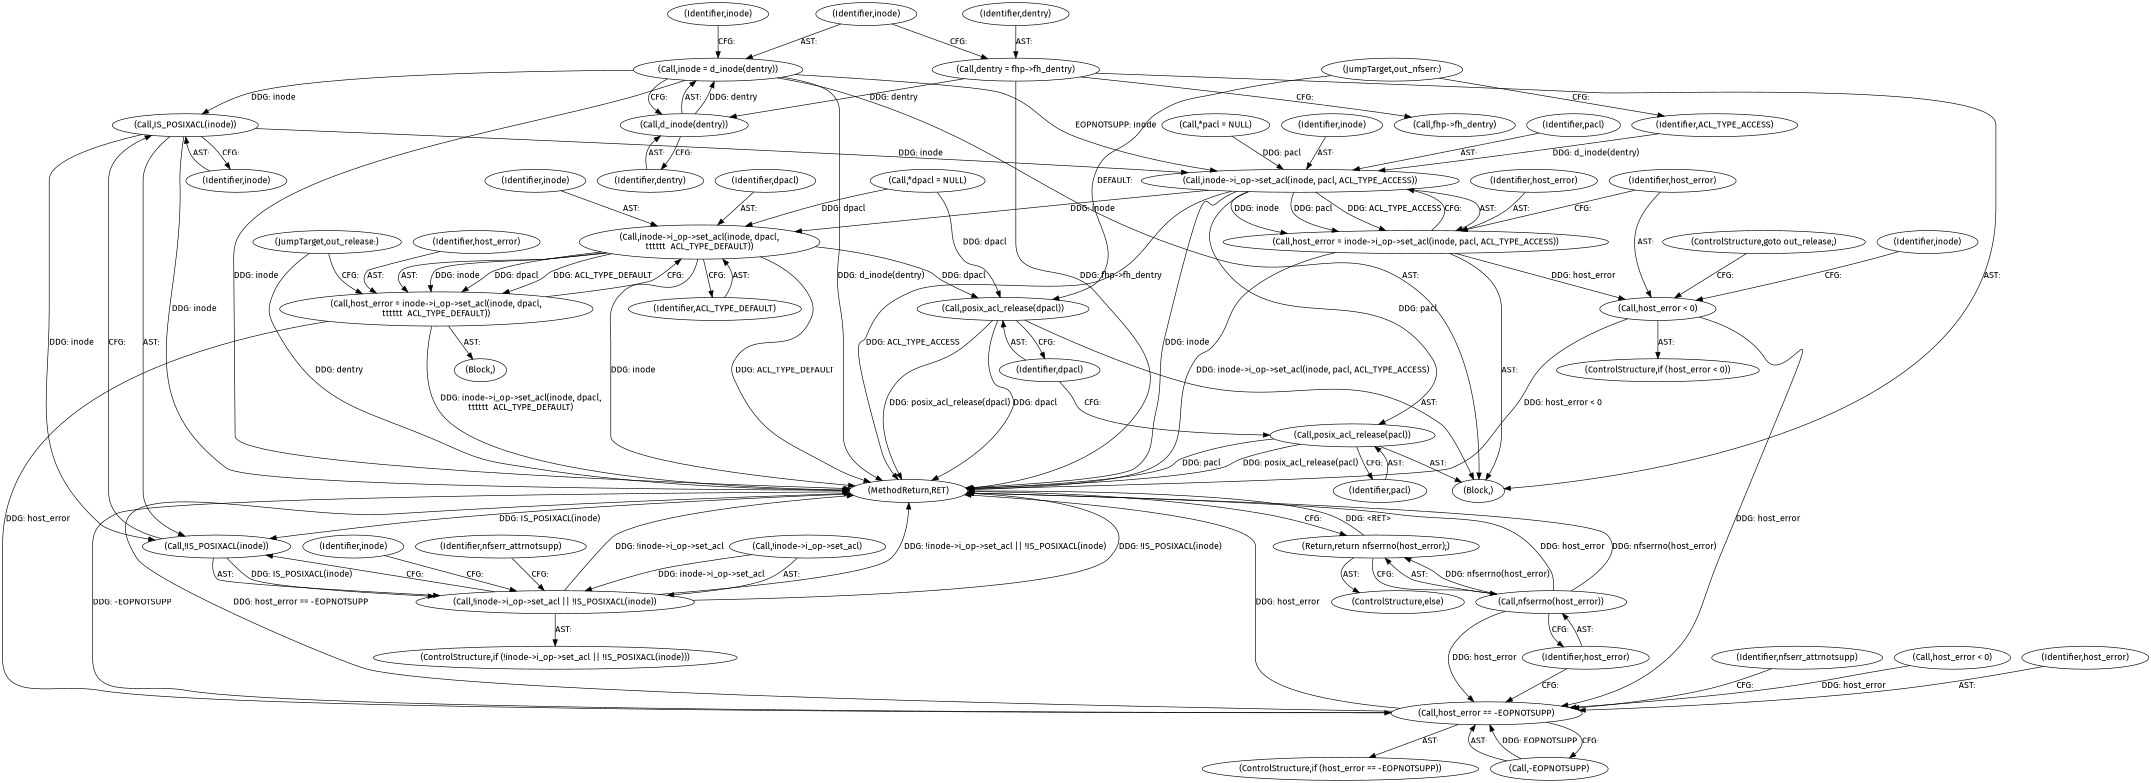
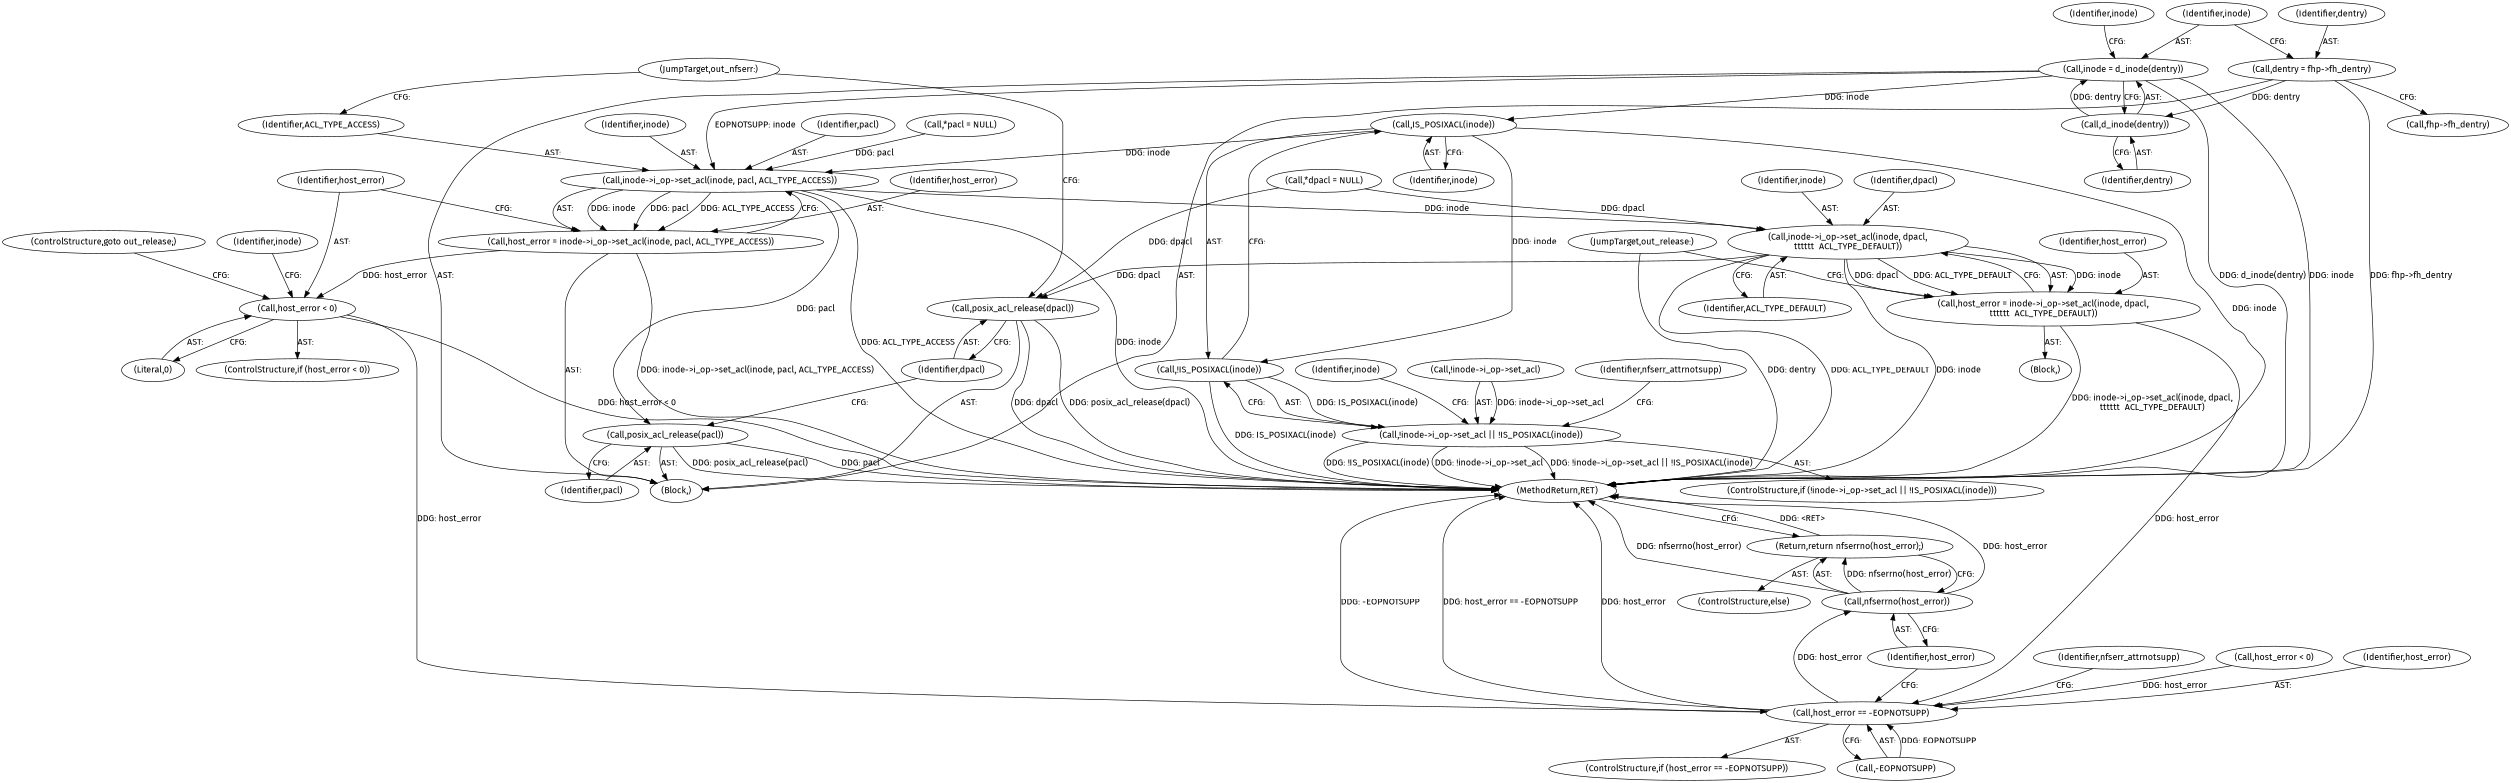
  digraph {
    fontname="Fira Sans"
    node [fontname="Fira Sans"]
    edge [fontname="Fira Sans"]
    n1 [label="(Call,inode = d_inode(dentry))"]
    n2 [label="(Call,d_inode(dentry))"]
    n3 [label="(Call,IS_POSIXACL(inode))"]
    n4 [label="(Call,inode->i_op->set_acl(inode, pacl, ACL_TYPE_ACCESS))"]
    n5 [label="(MethodReturn,RET)"]
    n6 [label="(Block,)"]
    n7 [label="(Identifier,dentry)"]
    n8 [label="(Call,!IS_POSIXACL(inode))"]
    n9 [label="(Identifier,inode)"]
    n10 [label="(Call,host_error = inode->i_op->set_acl(inode, pacl, ACL_TYPE_ACCESS))"]
    n11 [label="(Call,inode->i_op->set_acl(inode, dpacl,\n\t\t\t\t\t\t  ACL_TYPE_DEFAULT))"]
    n12 [label="(Call,posix_acl_release(pacl))"]
    n13 [label="(Return,return nfserrno(host_error);)"]
    n14 [label="(Call,dentry = fhp->fh_dentry)"]
    n15 [label="(Call,fhp->fh_dentry)"]
    n16 [label="(Call,!inode->i_op->set_acl || !IS_POSIXACL(inode))"]
    n17 [label="(ControlStructure,if (!inode->i_op->set_acl || !IS_POSIXACL(inode)))"]
    n18 [label="(Call,!inode->i_op->set_acl)"]
    n19 [label="(Call,host_error < 0)"]
    n20 [label="(Call,host_error = inode->i_op->set_acl(inode, dpacl,\n\t\t\t\t\t\t  ACL_TYPE_DEFAULT))"]
    n21 [label="(Call,posix_acl_release(dpacl))"]
    n22 [label="(Identifier,ACL_TYPE_DEFAULT)"]
    n23 [label="(Identifier,pacl)"]
    n24 [label="(Identifier,ACL_TYPE_ACCESS)"]
    n25 [label="(Call,host_error == -EOPNOTSUPP)"]
+   n26 [label="(Literal,0)"]
    n27 [label="(ControlStructure,if (host_error < 0))"]
    n28 [label="(Call,nfserrno(host_error))"]
    n29 [label="(ControlStructure,if (host_error == -EOPNOTSUPP))"]
    n30 [label="(Call,-EOPNOTSUPP)"]
    n31 [label="(Identifier,host_error)"]
    n32 [label="(ControlStructure,else)"]
    n33 [label="(Block,)"]
    n34 [label="(Identifier,dpacl)"]
    n35 [label="(Call,*pacl = NULL)"]
    n36 [label="(Identifier,nfserr_attrnotsupp)"]
    n37 [label="(Identifier,inode)"]
    n38 [label="(Call,*dpacl = NULL)"]
    n39 [label="(ControlStructure,goto out_release;)"]
    n40 [label="(Call,host_error < 0)"]
    n41 [label="(JumpTarget,out_nfserr:)"]
    n42 [label="(Identifier,dpacl)"]
    n43 [label="(JumpTarget,out_release:)"]
    n44 [label="(Identifier,inode)"]
    n45 [label="(Identifier,inode)"]
    n46 [label="(Identifier,inode)"]
    n47 [label="(Identifier,host_error)"]
    n48 [label="(Identifier,inode)"]
    n49 [label="(Identifier,host_error)"]
    n50 [label="(Identifier,dentry)"]
    n51 [label="(Identifier,inode)"]
    n52 [label="(Identifier,host_error)"]
    n53 [label="(Identifier,nfserr_attrnotsupp)"]
    n54 [label="(Identifier,host_error)"]
    n55 [label="(Identifier,pacl)"]
    n1 -> n2 [label="CFG: "]
    n1 -> n3 [label="DDG: inode"]
    n1 -> n4 [label="EOPNOTSUPP: inode"]
    n1 -> n5 [label="DDG: inode"]
    n1 -> n5 [label="DDG: d_inode(dentry)"]
    n1 -> n6 [label="AST: "]
    n2 -> n1 [label="AST: "]
    n2 -> n1 [label="DDG: dentry"]
    n2 -> n7 [label="CFG: "]
    n3 -> n4 [label="DDG: inode"]
    n3 -> n5 [label="DDG: inode"]
    n3 -> n8 [label="AST: "]
    n3 -> n8 [label="DDG: inode"]
    n3 -> n9 [label="CFG: "]
    n4 -> n5 [label="DDG: inode"]
    n4 -> n5 [label="DDG: ACL_TYPE_ACCESS"]
    n4 -> n10 [label="AST: "]
    n4 -> n10 [label="DDG: inode"]
    n4 -> n10 [label="DDG: pacl"]
    n4 -> n10 [label="DDG: ACL_TYPE_ACCESS"]
    n4 -> n11 [label="DDG: inode"]
    n4 -> n12 [label="DDG: pacl"]
    n5 -> n13 [label="CFG: "]
    n7 -> n2 [label="AST: "]
    n8 -> n3 [label="CFG: "]
-   n5 -> n8 [label="DDG: IS_POSIXACL(inode)"]
+   n8 -> n5 [label="DDG: IS_POSIXACL(inode)"]
    n8 -> n16 [label="AST: "]
    n8 -> n16 [label="DDG: IS_POSIXACL(inode)"]
    n9 -> n3 [label="AST: "]
    n10 -> n4 [label="CFG: "]
    n10 -> n5 [label="DDG: inode->i_op->set_acl(inode, pacl, ACL_TYPE_ACCESS)"]
    n10 -> n6 [label="AST: "]
    n10 -> n19 [label="DDG: host_error"]
    n11 -> n5 [label="DDG: ACL_TYPE_DEFAULT"]
    n11 -> n5 [label="DDG: inode"]
    n11 -> n20 [label="AST: "]
    n11 -> n20 [label="DDG: inode"]
    n11 -> n20 [label="DDG: dpacl"]
    n11 -> n20 [label="DDG: ACL_TYPE_DEFAULT"]
    n11 -> n21 [label="DDG: dpacl"]
    n11 -> n22 [label="CFG: "]
    n12 -> n5 [label="DDG: pacl"]
    n12 -> n5 [label="DDG: posix_acl_release(pacl)"]
    n12 -> n6 [label="AST: "]
    n12 -> n23 [label="CFG: "]
    n13 -> n5 [label="DDG: <RET>"]
    n13 -> n28 [label="CFG: "]
    n13 -> n32 [label="AST: "]
    n14 -> n2 [label="DDG: dentry"]
    n14 -> n5 [label="DDG: fhp->fh_dentry"]
    n14 -> n6 [label="AST: "]
    n14 -> n15 [label="CFG: "]
    n16 -> n5 [label="DDG: !inode->i_op->set_acl"]
    n16 -> n5 [label="DDG: !inode->i_op->set_acl || !IS_POSIXACL(inode)"]
    n16 -> n5 [label="DDG: !IS_POSIXACL(inode)"]
    n16 -> n8 [label="CFG: "]
    n16 -> n17 [label="AST: "]
    n18 -> n16 [label="AST: "]
    n18 -> n16 [label="DDG: inode->i_op->set_acl"]
    n19 -> n5 [label="DDG: host_error < 0"]
    n19 -> n25 [label="DDG: host_error"]
+   n19 -> n26 [label="CFG: "]
    n19 -> n27 [label="AST: "]
    n20 -> n5 [label="DDG: inode->i_op->set_acl(inode, dpacl,\n\t\t\t\t\t\t  ACL_TYPE_DEFAULT)"]
    n20 -> n11 [label="CFG: "]
    n20 -> n25 [label="DDG: host_error"]
    n20 -> n33 [label="AST: "]
    n21 -> n5 [label="DDG: posix_acl_release(dpacl)"]
    n21 -> n5 [label="DDG: dpacl"]
    n21 -> n6 [label="AST: "]
    n21 -> n34 [label="CFG: "]
    n22 -> n11 [label="AST: "]
    n23 -> n12 [label="AST: "]
-   n24 -> n4 [label="DDG: d_inode(dentry)"]
+   n24 -> n4 [label="AST: "]
    n25 -> n5 [label="DDG: -EOPNOTSUPP"]
    n25 -> n5 [label="DDG: host_error == -EOPNOTSUPP"]
    n25 -> n5 [label="DDG: host_error"]
-   n28 -> n25 [label="DDG: host_error"]
+   n25 -> n28 [label="DDG: host_error"]
    n25 -> n29 [label="AST: "]
    n25 -> n30 [label="CFG: "]
+   n26 -> n19 [label="AST: "]
    n28 -> n5 [label="DDG: host_error"]
    n28 -> n5 [label="DDG: nfserrno(host_error)"]
    n28 -> n13 [label="AST: "]
    n28 -> n13 [label="DDG: nfserrno(host_error)"]
    n28 -> n31 [label="CFG: "]
    n30 -> n25 [label="AST: "]
    n30 -> n25 [label="DDG: EOPNOTSUPP"]
    n31 -> n25 [label="CFG: "]
    n31 -> n28 [label="AST: "]
    n34 -> n12 [label="CFG: "]
    n34 -> n21 [label="AST: "]
    n35 -> n4 [label="DDG: pacl"]
    n36 -> n25 [label="CFG: "]
    n37 -> n11 [label="AST: "]
    n38 -> n11 [label="DDG: dpacl"]
    n38 -> n21 [label="DDG: dpacl"]
    n39 -> n19 [label="CFG: "]
    n40 -> n25 [label="DDG: host_error"]
-   n41 -> n21 [label="DEFAULT: "]
+   n41 -> n21 [label="CFG: "]
    n41 -> n24 [label="CFG: "]
    n42 -> n11 [label="AST: "]
    n43 -> n5 [label="DDG: dentry"]
    n43 -> n20 [label="CFG: "]
    n44 -> n1 [label="CFG: "]
    n45 -> n4 [label="AST: "]
    n46 -> n19 [label="CFG: "]
    n47 -> n10 [label="CFG: "]
    n47 -> n19 [label="AST: "]
    n48 -> n16 [label="CFG: "]
    n49 -> n10 [label="AST: "]
    n50 -> n14 [label="AST: "]
    n51 -> n1 [label="AST: "]
    n51 -> n14 [label="CFG: "]
    n52 -> n20 [label="AST: "]
    n53 -> n16 [label="CFG: "]
    n54 -> n25 [label="AST: "]
    n55 -> n4 [label="AST: "]
  }
